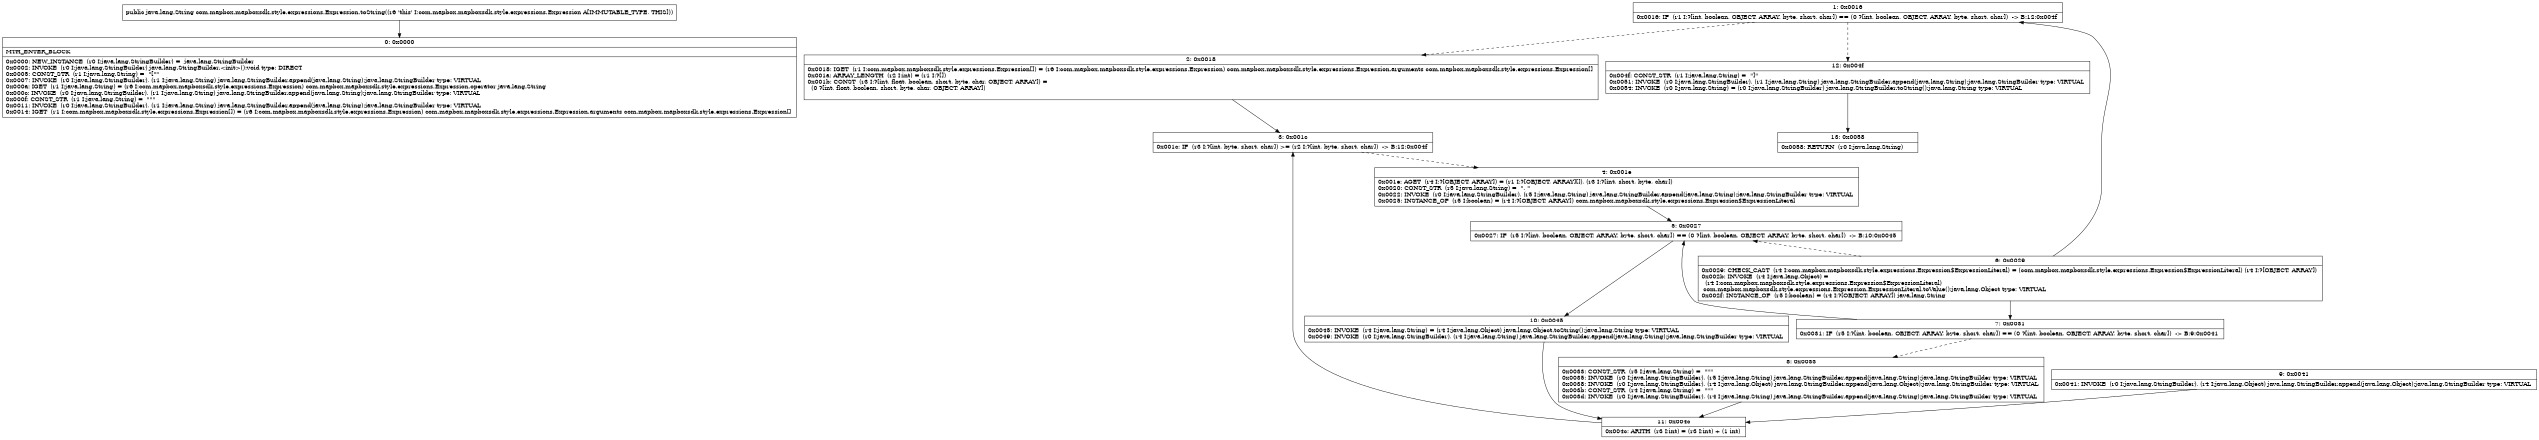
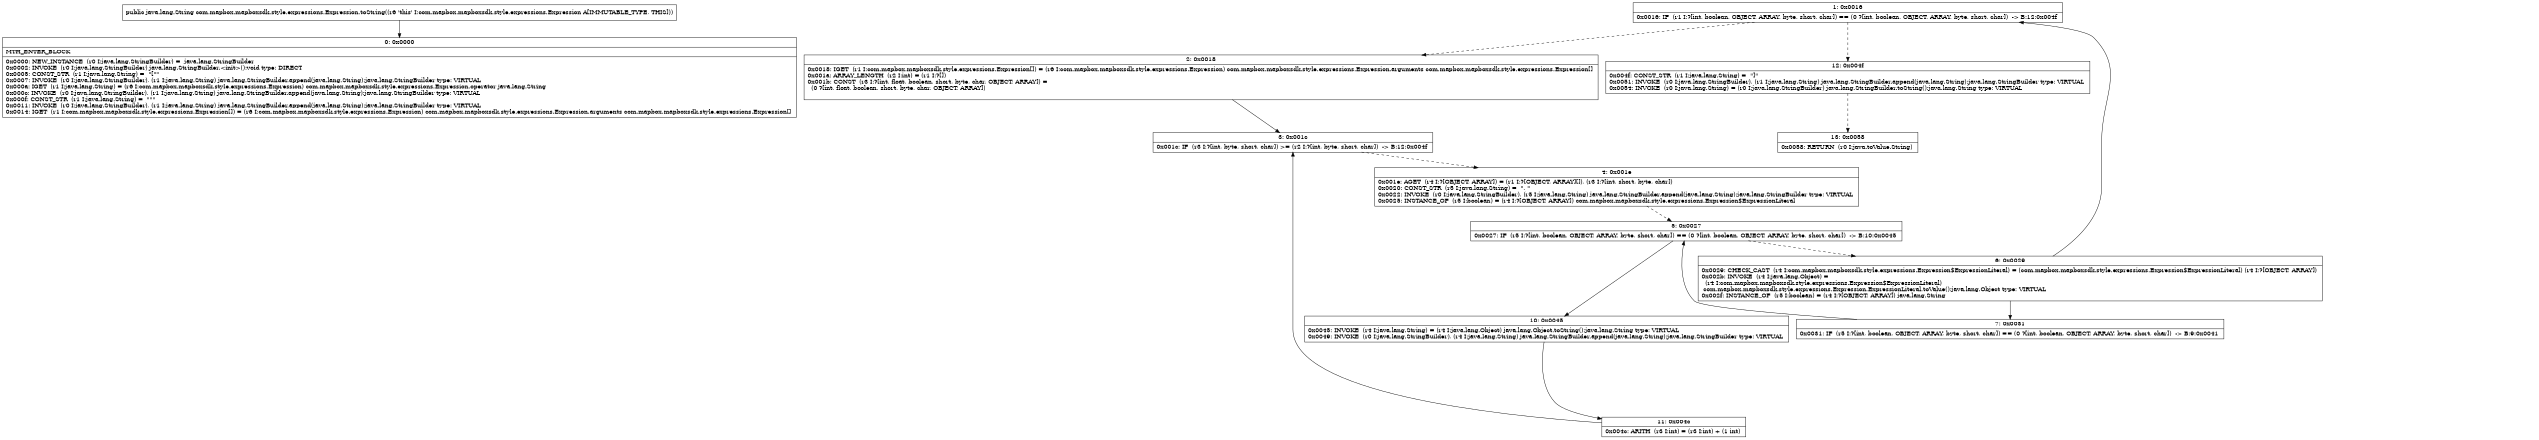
  digraph {
    node [shape=record]
    n1 [label="{0\:\ 0x0000|MTH_ENTER_BLOCK\l|0x0000: NEW_INSTANCE  (r0 I:java.lang.StringBuilder) =  java.lang.StringBuilder \l0x0002: INVOKE  (r0 I:java.lang.StringBuilder) java.lang.StringBuilder.\<init\>():void type: DIRECT \l0x0005: CONST_STR  (r1 I:java.lang.String) =  \"[\"\" \l0x0007: INVOKE  (r0 I:java.lang.StringBuilder), (r1 I:java.lang.String) java.lang.StringBuilder.append(java.lang.String):java.lang.StringBuilder type: VIRTUAL \l0x000a: IGET  (r1 I:java.lang.String) = (r6 I:com.mapbox.mapboxsdk.style.expressions.Expression) com.mapbox.mapboxsdk.style.expressions.Expression.operator java.lang.String \l0x000c: INVOKE  (r0 I:java.lang.StringBuilder), (r1 I:java.lang.String) java.lang.StringBuilder.append(java.lang.String):java.lang.StringBuilder type: VIRTUAL \l0x000f: CONST_STR  (r1 I:java.lang.String) =  \"\"\" \l0x0011: INVOKE  (r0 I:java.lang.StringBuilder), (r1 I:java.lang.String) java.lang.StringBuilder.append(java.lang.String):java.lang.StringBuilder type: VIRTUAL \l0x0014: IGET  (r1 I:com.mapbox.mapboxsdk.style.expressions.Expression[]) = (r6 I:com.mapbox.mapboxsdk.style.expressions.Expression) com.mapbox.mapboxsdk.style.expressions.Expression.arguments com.mapbox.mapboxsdk.style.expressions.Expression[] \l}"]
    n2 [label="{1\:\ 0x0016|0x0016: IF  (r1 I:?[int, boolean, OBJECT, ARRAY, byte, short, char]) == (0 ?[int, boolean, OBJECT, ARRAY, byte, short, char])  \-\> B:12:0x004f \l}"]
    n3 [label="{2\:\ 0x0018|0x0018: IGET  (r1 I:com.mapbox.mapboxsdk.style.expressions.Expression[]) = (r6 I:com.mapbox.mapboxsdk.style.expressions.Expression) com.mapbox.mapboxsdk.style.expressions.Expression.arguments com.mapbox.mapboxsdk.style.expressions.Expression[] \l0x001a: ARRAY_LENGTH  (r2 I:int) = (r1 I:?[]) \l0x001b: CONST  (r3 I:?[int, float, boolean, short, byte, char, OBJECT, ARRAY]) = \l  (0 ?[int, float, boolean, short, byte, char, OBJECT, ARRAY])\l \l}"]
    n4 [label="{12\:\ 0x004f|0x004f: CONST_STR  (r1 I:java.lang.String) =  \"]\" \l0x0051: INVOKE  (r0 I:java.lang.StringBuilder), (r1 I:java.lang.String) java.lang.StringBuilder.append(java.lang.String):java.lang.StringBuilder type: VIRTUAL \l0x0054: INVOKE  (r0 I:java.lang.String) = (r0 I:java.lang.StringBuilder) java.lang.StringBuilder.toString():java.lang.String type: VIRTUAL \l}"]
    n5 [label="{3\:\ 0x001c|0x001c: IF  (r3 I:?[int, byte, short, char]) \>= (r2 I:?[int, byte, short, char])  \-\> B:12:0x004f \l}"]
-   n6 [label="{13\:\ 0x0058|0x0058: RETURN  (r0 I:java.lang.String) \l}"]
+   n6 [label="{13\:\ 0x0058|0x0058: RETURN  (r0 I:java.toValue.String) \l}"]
    n7 [label="{4\:\ 0x001e|0x001e: AGET  (r4 I:?[OBJECT, ARRAY]) = (r1 I:?[OBJECT, ARRAY][]), (r3 I:?[int, short, byte, char]) \l0x0020: CONST_STR  (r5 I:java.lang.String) =  \", \" \l0x0022: INVOKE  (r0 I:java.lang.StringBuilder), (r5 I:java.lang.String) java.lang.StringBuilder.append(java.lang.String):java.lang.StringBuilder type: VIRTUAL \l0x0025: INSTANCE_OF  (r5 I:boolean) = (r4 I:?[OBJECT, ARRAY]) com.mapbox.mapboxsdk.style.expressions.Expression$ExpressionLiteral \l}"]
    n8 [label="{5\:\ 0x0027|0x0027: IF  (r5 I:?[int, boolean, OBJECT, ARRAY, byte, short, char]) == (0 ?[int, boolean, OBJECT, ARRAY, byte, short, char])  \-\> B:10:0x0045 \l}"]
    n9 [label="{6\:\ 0x0029|0x0029: CHECK_CAST  (r4 I:com.mapbox.mapboxsdk.style.expressions.Expression$ExpressionLiteral) = (com.mapbox.mapboxsdk.style.expressions.Expression$ExpressionLiteral) (r4 I:?[OBJECT, ARRAY]) \l0x002b: INVOKE  (r4 I:java.lang.Object) = \l  (r4 I:com.mapbox.mapboxsdk.style.expressions.Expression$ExpressionLiteral)\l com.mapbox.mapboxsdk.style.expressions.Expression.ExpressionLiteral.toValue():java.lang.Object type: VIRTUAL \l0x002f: INSTANCE_OF  (r5 I:boolean) = (r4 I:?[OBJECT, ARRAY]) java.lang.String \l}"]
    n10 [label="{10\:\ 0x0045|0x0045: INVOKE  (r4 I:java.lang.String) = (r4 I:java.lang.Object) java.lang.Object.toString():java.lang.String type: VIRTUAL \l0x0049: INVOKE  (r0 I:java.lang.StringBuilder), (r4 I:java.lang.String) java.lang.StringBuilder.append(java.lang.String):java.lang.StringBuilder type: VIRTUAL \l}"]
    n11 [label="{7\:\ 0x0031|0x0031: IF  (r5 I:?[int, boolean, OBJECT, ARRAY, byte, short, char]) == (0 ?[int, boolean, OBJECT, ARRAY, byte, short, char])  \-\> B:9:0x0041 \l}"]
    n12 [label="{11\:\ 0x004c|0x004c: ARITH  (r3 I:int) = (r3 I:int) + (1 int) \l}"]
-   n13 [label="{8\:\ 0x0033|0x0033: CONST_STR  (r5 I:java.lang.String) =  \"\"\" \l0x0035: INVOKE  (r0 I:java.lang.StringBuilder), (r5 I:java.lang.String) java.lang.StringBuilder.append(java.lang.String):java.lang.StringBuilder type: VIRTUAL \l0x0038: INVOKE  (r0 I:java.lang.StringBuilder), (r4 I:java.lang.Object) java.lang.StringBuilder.append(java.lang.Object):java.lang.StringBuilder type: VIRTUAL \l0x003b: CONST_STR  (r4 I:java.lang.String) =  \"\"\" \l0x003d: INVOKE  (r0 I:java.lang.StringBuilder), (r4 I:java.lang.String) java.lang.StringBuilder.append(java.lang.String):java.lang.StringBuilder type: VIRTUAL \l}"]
-   n14 [label="{9\:\ 0x0041|0x0041: INVOKE  (r0 I:java.lang.StringBuilder), (r4 I:java.lang.Object) java.lang.StringBuilder.append(java.lang.Object):java.lang.StringBuilder type: VIRTUAL \l}"]
    n15 [label="{public java.lang.String com.mapbox.mapboxsdk.style.expressions.Expression.toString((r6 'this' I:com.mapbox.mapboxsdk.style.expressions.Expression A[IMMUTABLE_TYPE, THIS])) }"]
    n2 -> n3 [style=dashed]
    n2 -> n4 [style=dashed]
    n3 -> n5
-   n4 -> n6
+   n4 -> n6 [style=dashed]
    n5 -> n7 [style=dashed]
-   n7 -> n8
-   n9 -> n8 [style=dashed]
+   n7 -> n8 [style=dashed]
+   n8 -> n9 [style=dashed]
    n8 -> n10
    n9 -> n2
    n9 -> n11
    n10 -> n12
    n11 -> n8
-   n11 -> n13 [style=dashed]
    n12 -> n5
-   n13 -> n12
-   n14 -> n12
    n15 -> n1
  }
